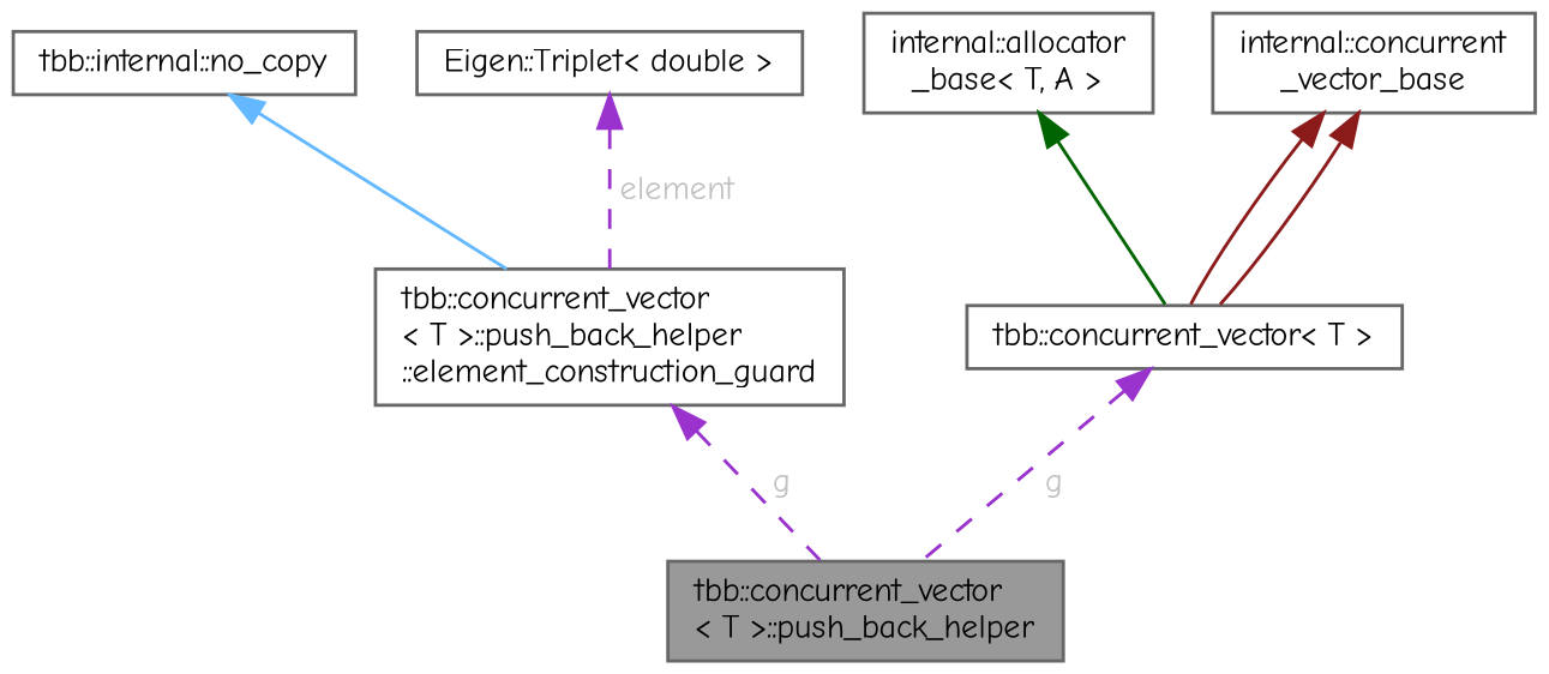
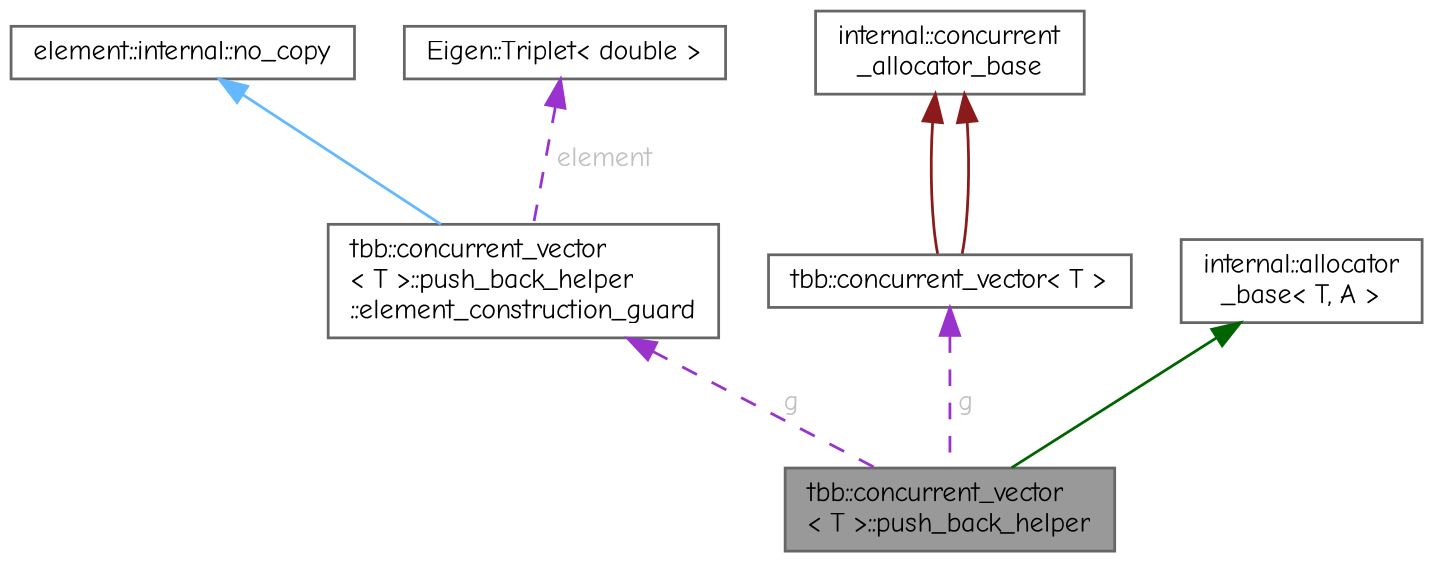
  digraph {
    fontname="Comic Neue"
    rankdir=TB
    node [color=gray40 fillcolor=white fontname="Comic Neue" fontsize=10 shape=box style=filled]
    edge [color=darkorchid3 dir=back fontname="Comic Neue" fontsize=10 labelfontname=Helvetica labelfontsize=10 style=solid]
    n1 [fillcolor=grey60 fontcolor=black height=0.2 label="tbb::concurrent_vector\l\< T \>::push_back_helper" width=0.4]
-   n2 [height=0.2 label="tbb::internal::no_copy" width=0.4]
+   n2 [height=0.2 label="element::internal::no_copy" width=0.4]
    n3 [height=0.2 label="tbb::concurrent_vector\l\< T \>::push_back_helper\l::element_construction_guard" width=0.4]
    n4 [height=0.2 label="tbb::concurrent_vector\< T \>" width=0.4]
    n5 [height=0.2 label="internal::allocator\l_base\< T, A \>" width=0.4]
-   n6 [height=0.2 label="internal::concurrent\l_vector_base" width=0.4]
+   n6 [height=0.2 label="internal::concurrent\l_allocator_base" width=0.4]
    n7 [height=0.2 label="Eigen::Triplet\< double \>" width=0.4]
    n2 -> n3 [color=steelblue1]
    n3 -> n1 [fontcolor=grey label=" g" style=dashed]
    n4 -> n1 [fontcolor=grey label=" g" style=dashed]
-   n5 -> n4 [color=darkgreen]
+   n5 -> n1 [color=darkgreen]
    n6 -> n4 [color=firebrick4]
    n6 -> n4 [color=firebrick4]
    n7 -> n3 [fontcolor=grey label=" element" style=dashed]
  }
